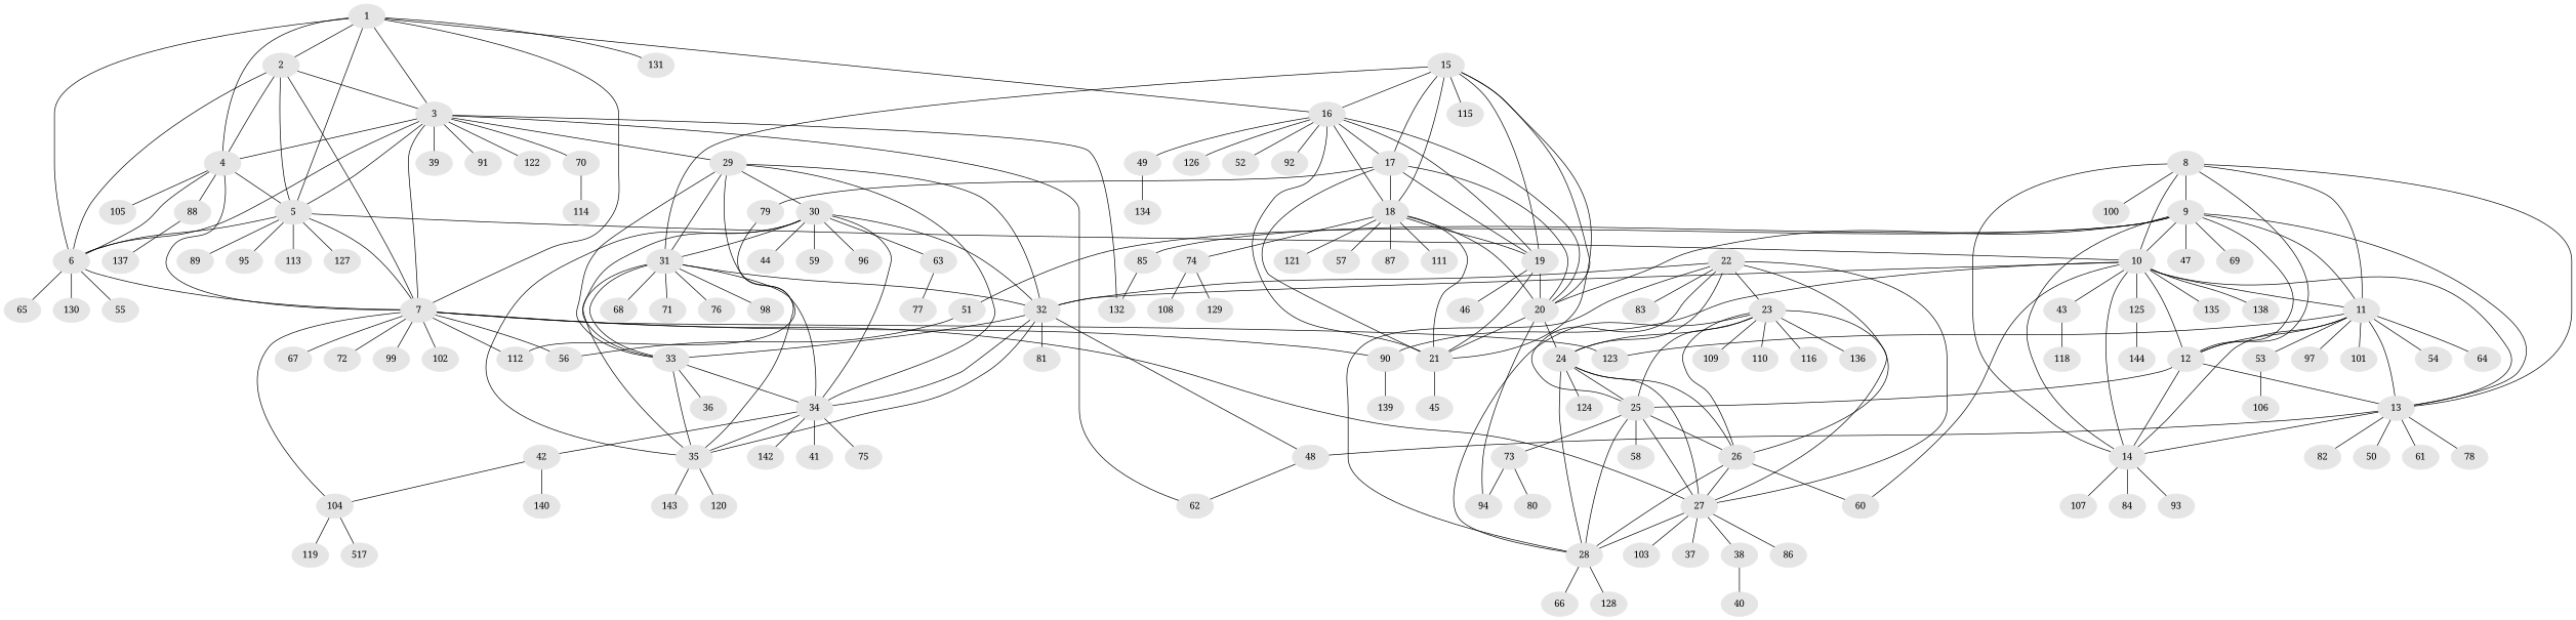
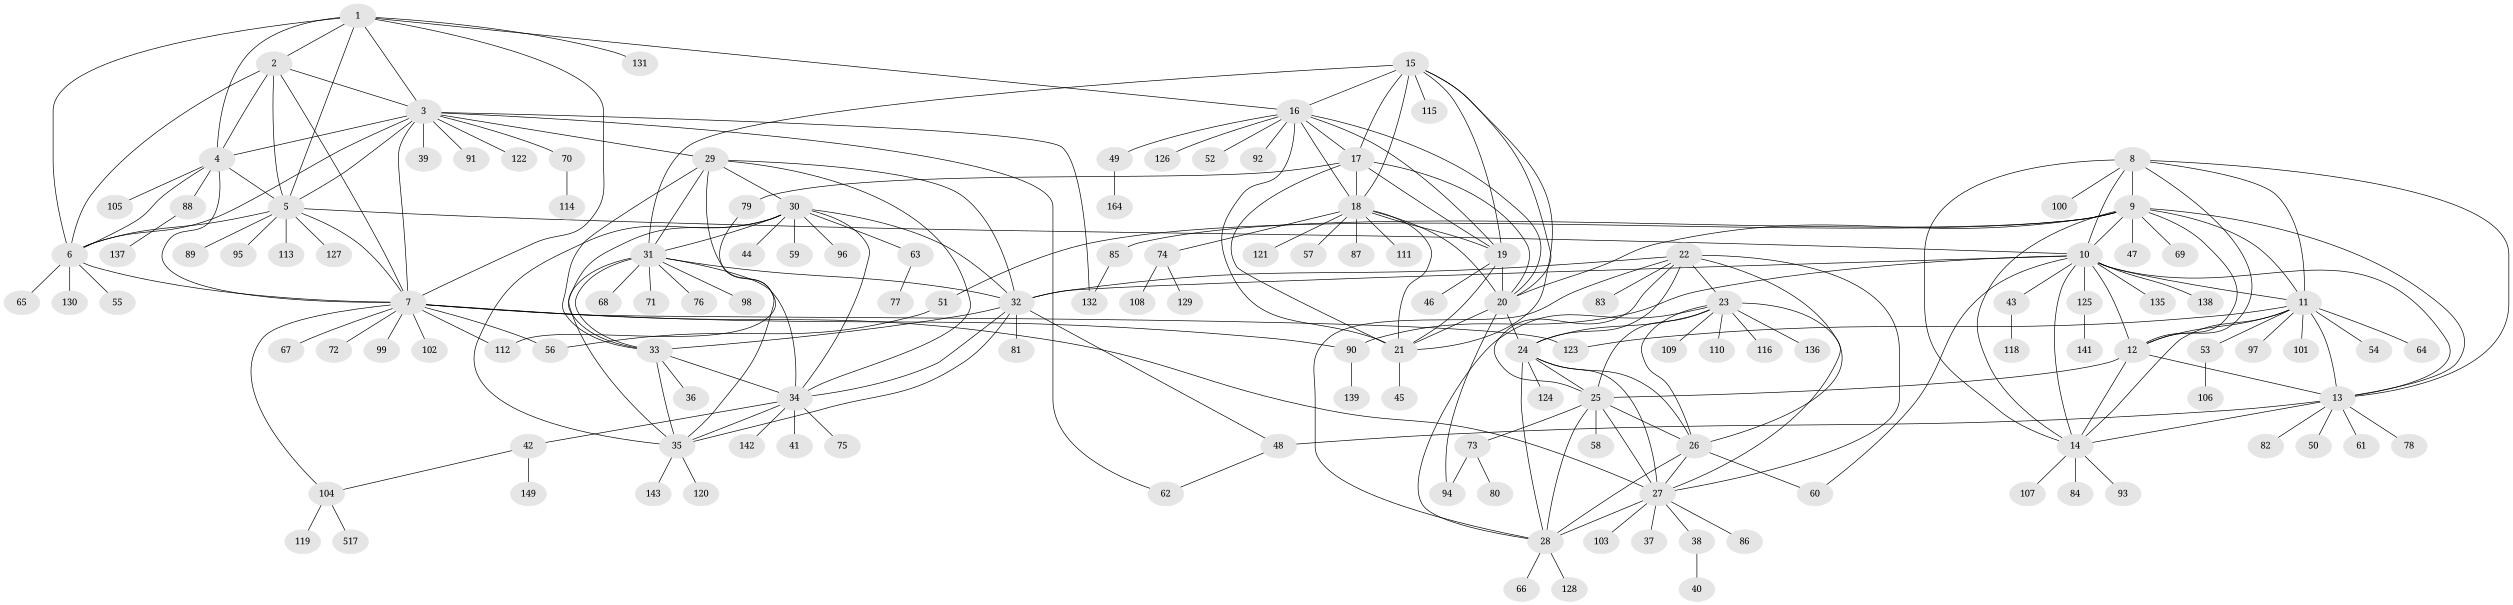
  graph {
    fontname="Noto Serif"
    node [color=gray90 fontname="Noto Serif" style=filled]
    edge [fontname="Noto Serif"]
    1
    2
    3
    4
    5
    6
    7
    16
    131
    29
    39
    62
    70
    91
    122
    132
    88
    105
    10
    89
    95
    113
    127
    55
    65
    130
    27
    56
    67
    72
    90
    99
    102
    104
    112
    123
    20
    17
    18
    19
    21
    49
    52
    92
    126
    32
    31
    30
    33
    34
    35
    114
    137
    11
    12
    13
    14
    43
    60
    125
    135
    138
    28
    37
    38
    86
    103
    139
    n69 [label=517]
    119
    8
    9
    100
    47
    51
    69
    85
    53
    54
    64
    97
    101
    25
    48
    50
    61
    78
    82
    84
    93
    107
    24
    94
    81
    118
-   141 [label=144]
+   141
    106
    26
    58
    73
    15
    115
    79
    57
    74
    87
    111
    121
    46
    45
    68
    71
    76
    98
-   134
+   134 [label=164]
    108
    129
    124
    22
    23
    83
    109
    110
    116
    136
    66
    128
    80
    40
    44
    59
    63
    96
    36
    41
    42
    75
    142
    120
    143
    77
-   140
+   140 [label=149]
    1 -- 2
    1 -- 3
    1 -- 4
    1 -- 5
    1 -- 6
    1 -- 7
    1 -- 16
    1 -- 131
    2 -- 3
    2 -- 4
    2 -- 5
    2 -- 6
    2 -- 7
    3 -- 4
    3 -- 5
    3 -- 6
    3 -- 7
    3 -- 29
    3 -- 39
    3 -- 62
    3 -- 70
    3 -- 91
    3 -- 122
    3 -- 132
    4 -- 5
    4 -- 6
    4 -- 7
    4 -- 88
    4 -- 105
    5 -- 6
    5 -- 7
    5 -- 10
    5 -- 89
    5 -- 95
    5 -- 113
    5 -- 127
    6 -- 7
    6 -- 55
    6 -- 65
    6 -- 130
    7 -- 27
    7 -- 56
    7 -- 67
    7 -- 72
    7 -- 90
    7 -- 99
    7 -- 102
    7 -- 104
    7 -- 112
    7 -- 123
    16 -- 20
    16 -- 17
    16 -- 18
    16 -- 19
    16 -- 21
    16 -- 49
    16 -- 52
    16 -- 92
    16 -- 126
    29 -- 32
    29 -- 31
    29 -- 30
    29 -- 33
    29 -- 34
    29 -- 35
    70 -- 114
    88 -- 137
    10 -- 90
    10 -- 32
    10 -- 11
    10 -- 12
    10 -- 13
    10 -- 14
    10 -- 43
    10 -- 60
    10 -- 125
    10 -- 135
    10 -- 138
    27 -- 28
    27 -- 37
    27 -- 38
    27 -- 86
    27 -- 103
    90 -- 139
    104 -- n69
    104 -- 119
    20 -- 21
    20 -- 24
    20 -- 94
    17 -- 20
    17 -- 18
    17 -- 19
    17 -- 21
    17 -- 79
    18 -- 20
    18 -- 19
    18 -- 21
    18 -- 57
    18 -- 74
    18 -- 87
    18 -- 111
    18 -- 121
    19 -- 20
    19 -- 21
    19 -- 46
    21 -- 45
    49 -- 134
    32 -- 33
    32 -- 34
    32 -- 35
    32 -- 48
    32 -- 81
    31 -- 32
    31 -- 33
    31 -- 34
    31 -- 35
    31 -- 68
    31 -- 71
    31 -- 76
    31 -- 98
    30 -- 32
    30 -- 31
    30 -- 33
    30 -- 34
    30 -- 35
    30 -- 44
    30 -- 59
    30 -- 63
    30 -- 96
    33 -- 34
    33 -- 35
    33 -- 36
    34 -- 35
    34 -- 41
    34 -- 42
    34 -- 75
    34 -- 142
    35 -- 120
    35 -- 143
    11 -- 123
    11 -- 12
    11 -- 13
    11 -- 14
    11 -- 53
    11 -- 54
    11 -- 64
    11 -- 97
    11 -- 101
    12 -- 13
    12 -- 14
    12 -- 25
    13 -- 14
    13 -- 48
    13 -- 50
    13 -- 61
    13 -- 78
    13 -- 82
    14 -- 84
    14 -- 93
    14 -- 107
    43 -- 118
    125 -- 141
    28 -- 66
    28 -- 128
    38 -- 40
    8 -- 10
    8 -- 11
    8 -- 12
    8 -- 13
    8 -- 14
    8 -- 9
    8 -- 100
    9 -- 10
    9 -- 20
    9 -- 11
    9 -- 12
    9 -- 13
    9 -- 14
    9 -- 47
    9 -- 51
    9 -- 69
    9 -- 85
    51 -- 56
    85 -- 132
    53 -- 106
    25 -- 27
    25 -- 28
    25 -- 26
    25 -- 58
    25 -- 73
    48 -- 62
    24 -- 27
    24 -- 28
    24 -- 25
    24 -- 26
    24 -- 124
    26 -- 27
    26 -- 60
    26 -- 28
    73 -- 94
    73 -- 80
    15 -- 16
    15 -- 20
    15 -- 17
    15 -- 18
    15 -- 19
    15 -- 21
    15 -- 31
    15 -- 115
    79 -- 112
    74 -- 108
    74 -- 129
    22 -- 27
    22 -- 32
    22 -- 28
    22 -- 25
    22 -- 24
    22 -- 26
    22 -- 23
    22 -- 83
    23 -- 27
    23 -- 28
    23 -- 25
    23 -- 24
    23 -- 26
    23 -- 109
    23 -- 110
    23 -- 116
    23 -- 136
    63 -- 77
    42 -- 104
    42 -- 140
  }
